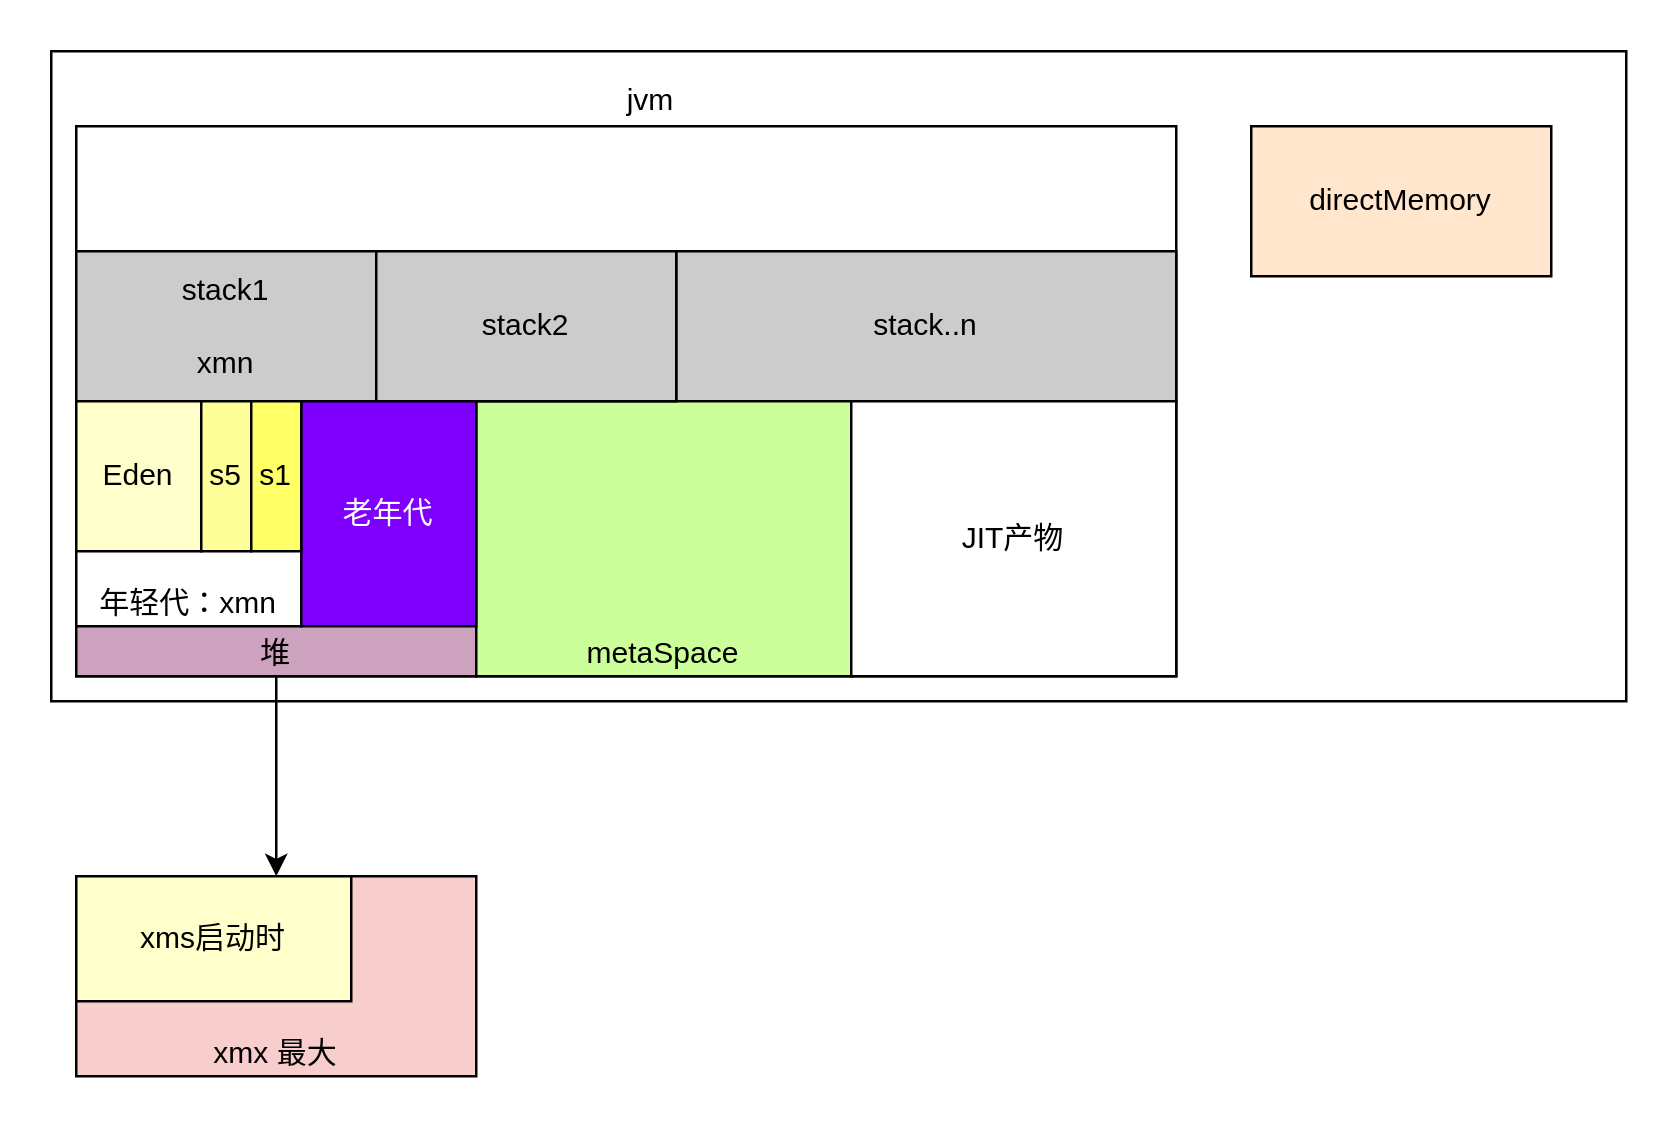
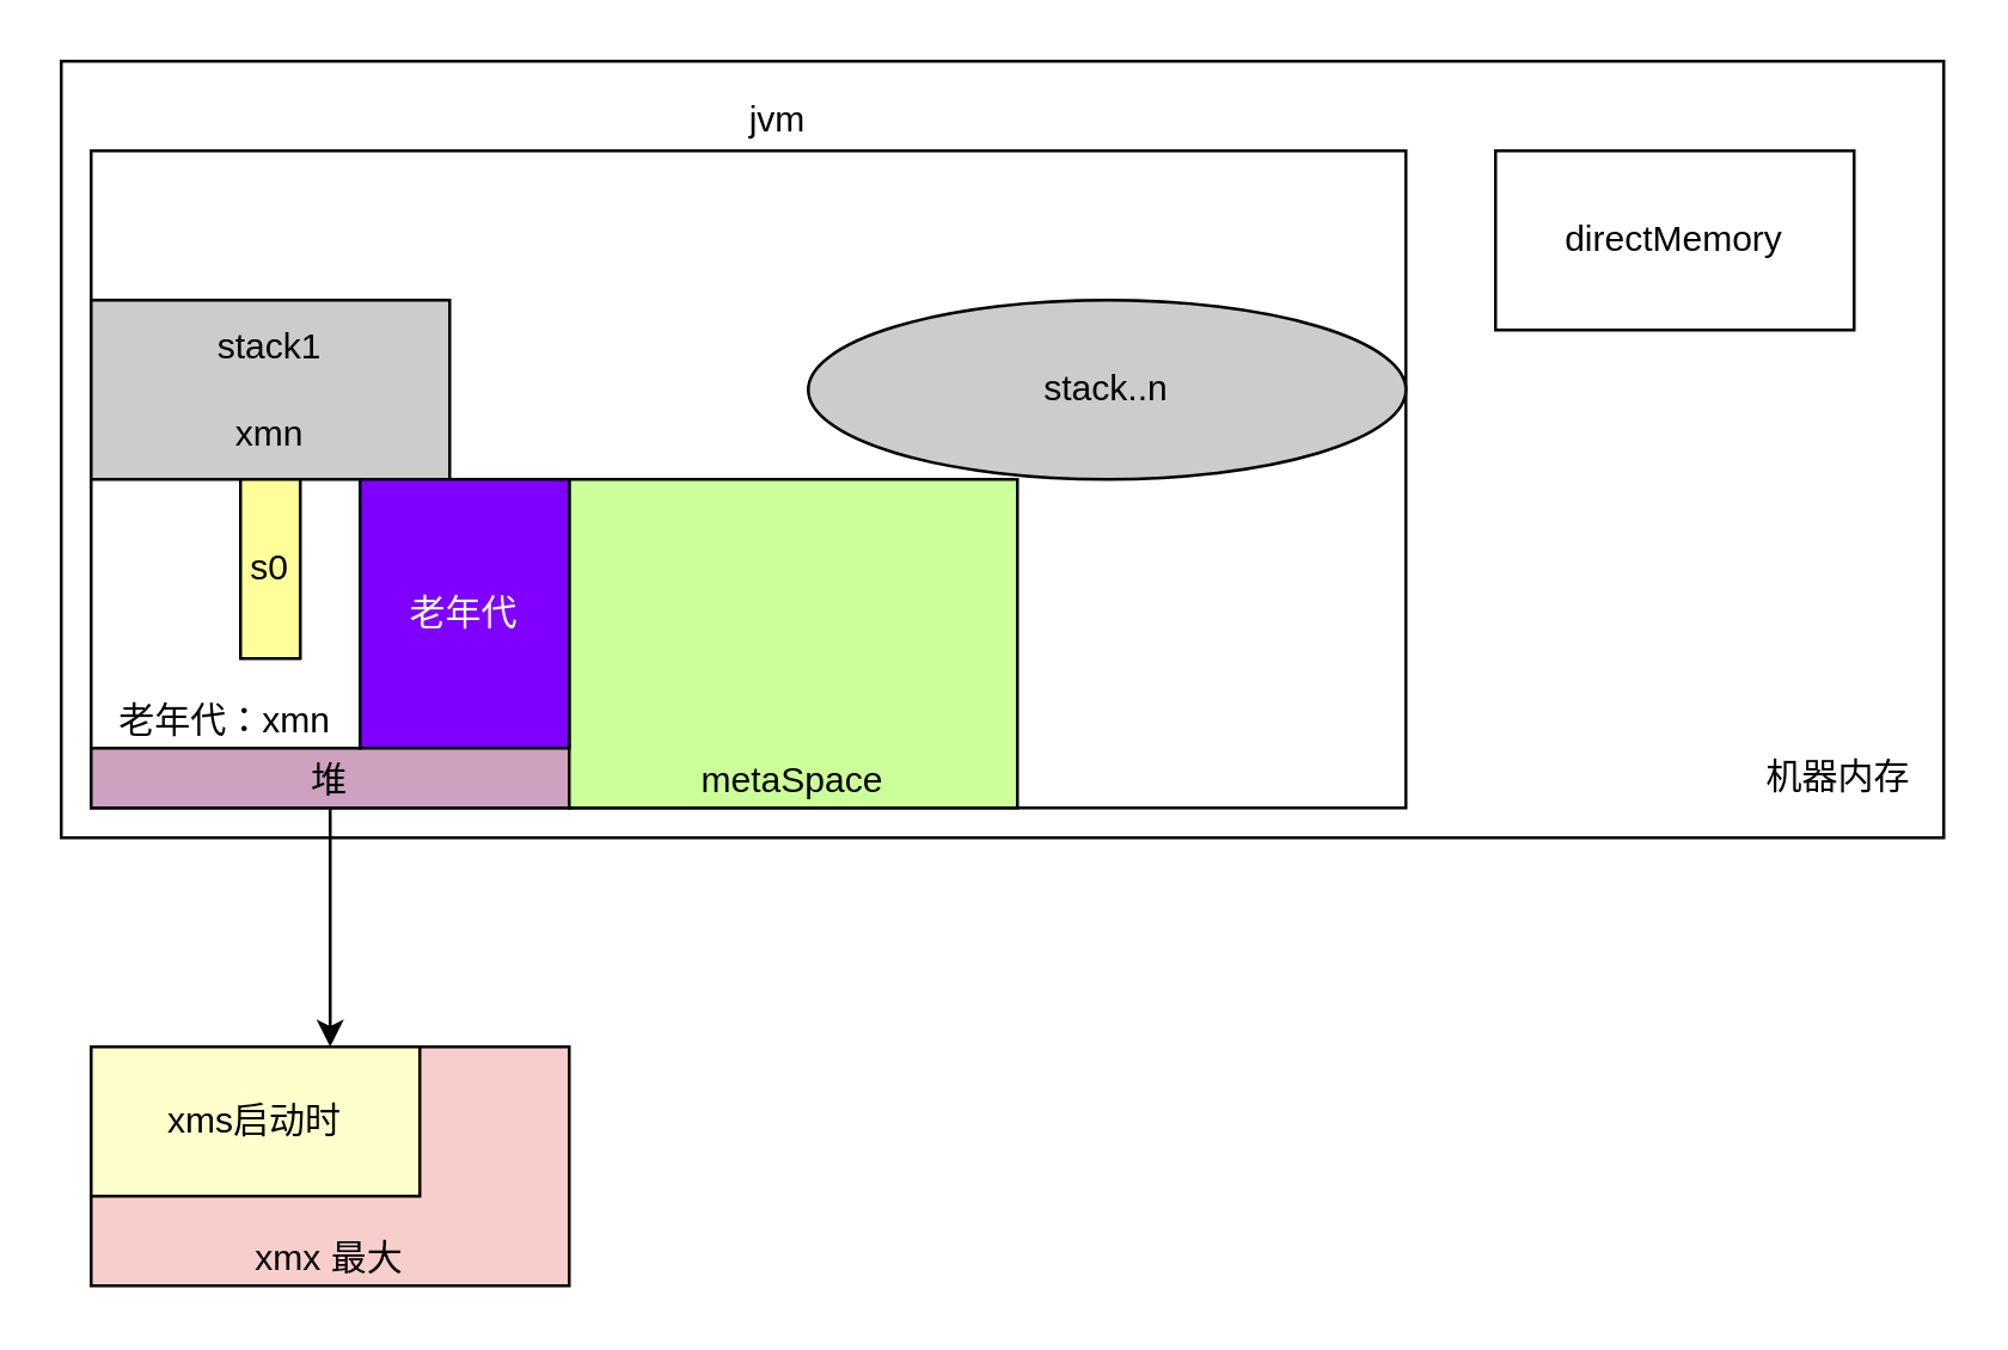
  <mxCell id="0" />
  <mxCell id="1" parent="0" />
  <mxCell id="2" value="" parent="1" style="rounded=0;whiteSpace=wrap;html=1;" vertex="1"><mxGeometry as="geometry" x="20" y="20" width="630" height="260" /></mxCell>
  <mxCell id="3" value="&lt;br&gt;&lt;br&gt;&lt;br&gt;&lt;br&gt;&lt;br&gt;&lt;br&gt;&lt;br&gt;&lt;br&gt;&lt;br&gt;&lt;br&gt;&lt;br&gt;&lt;br&gt;&lt;br&gt;jvm" parent="1" style="rounded=0;whiteSpace=wrap;html=1;verticalAlign=bottom;" vertex="1"><mxGeometry as="geometry" x="30" y="50" width="440" height="220" /></mxCell>
- <mxCell id="4" value="directMemory" parent="1" style="rounded=0;whiteSpace=wrap;html=1;fillColor=#ffe6cc;" vertex="1"><mxGeometry as="geometry" x="500" y="50" width="120" height="60" /></mxCell>
+ <mxCell id="4" value="directMemory" parent="1" style="rounded=0;whiteSpace=wrap;html=1;" vertex="1"><mxGeometry as="geometry" x="500" y="50" width="120" height="60" /></mxCell>
+ <mxCell id="5" value="机器内存" parent="1" style="text;html=1;strokeColor=none;fillColor=none;align=center;verticalAlign=middle;whiteSpace=wrap;rounded=0;" vertex="1"><mxGeometry as="geometry" x="590" y="250" width="50" height="20" /></mxCell>
  <mxCell id="6" parent="1" style="edgeStyle=orthogonalEdgeStyle;rounded=0;orthogonalLoop=1;jettySize=auto;html=1;exitX=0.5;exitY=1;exitDx=0;exitDy=0;fontColor=#000000;" edge="1" source="7"><mxGeometry as="geometry" relative="1"><mxPoint as="targetPoint" x="110" y="350" /></mxGeometry></mxCell>
  <mxCell id="7" value="堆" parent="1" style="rounded=0;whiteSpace=wrap;html=1;verticalAlign=bottom;fillColor=#CDA2BE;" vertex="1"><mxGeometry as="geometry" x="30" y="160" width="160" height="110" /></mxCell>
  <mxCell id="8" value="stack1&lt;br&gt;&lt;br&gt;xmn" parent="1" style="rounded=0;whiteSpace=wrap;html=1;fillColor=#CCCCCC;" vertex="1"><mxGeometry as="geometry" x="30" y="100" width="120" height="60" /></mxCell>
- <mxCell id="9" value="stack..n" parent="1" style="rounded=0;whiteSpace=wrap;html=1;fillColor=#CCCCCC;" vertex="1"><mxGeometry as="geometry" x="270" y="100" width="200" height="60" /></mxCell>
+ <mxCell id="9" value="stack..n" parent="1" style="ellipse;whiteSpace=wrap;html=1;fillColor=#CCCCCC;" vertex="1"><mxGeometry as="geometry" x="270" y="100" width="200" height="60" /></mxCell>
  <mxCell id="10" value="metaSpace" parent="1" style="rounded=0;whiteSpace=wrap;html=1;verticalAlign=bottom;fillColor=#CCFF99;" vertex="1"><mxGeometry as="geometry" x="190" y="160" width="150" height="110" /></mxCell>
- <mxCell id="11" value="JIT产物" parent="1" style="rounded=0;whiteSpace=wrap;html=1;" vertex="1"><mxGeometry as="geometry" x="340" y="160" width="130" height="110" /></mxCell>
  <mxCell id="12" value="jvm" parent="1" style="text;html=1;strokeColor=none;fillColor=none;align=center;verticalAlign=middle;whiteSpace=wrap;rounded=0;" vertex="1"><mxGeometry as="geometry" x="240" y="30" width="40" height="20" /></mxCell>
- <mxCell id="13" value="年轻代：xmn" parent="1" style="rounded=0;whiteSpace=wrap;html=1;verticalAlign=bottom;" vertex="1"><mxGeometry as="geometry" x="30" y="160" width="90" height="90" /></mxCell>
- <mxCell id="14" value="stack2" parent="1" style="rounded=0;whiteSpace=wrap;html=1;fillColor=#CCCCCC;" vertex="1"><mxGeometry as="geometry" x="150" y="100" width="120" height="60" /></mxCell>
+ <mxCell id="13" value="老年代：xmn" parent="1" style="rounded=0;whiteSpace=wrap;html=1;verticalAlign=bottom;" vertex="1"><mxGeometry as="geometry" x="30" y="160" width="90" height="90" /></mxCell>
  <mxCell id="15" value="老年代" parent="1" style="rounded=0;whiteSpace=wrap;html=1;fillColor=#7F00FF;fontColor=#FFFFFF;" vertex="1"><mxGeometry as="geometry" x="120" y="160" width="70" height="90" /></mxCell>
- <mxCell id="16" value="Eden" parent="1" style="rounded=0;whiteSpace=wrap;html=1;fillColor=#FFFFCC;" vertex="1"><mxGeometry as="geometry" x="30" y="160" width="50" height="60" /></mxCell>
- <mxCell id="17" value="s5" parent="1" style="rounded=0;whiteSpace=wrap;html=1;fillColor=#FFFF99;" vertex="1"><mxGeometry as="geometry" x="80" y="160" width="20" height="60" /></mxCell>
- <mxCell id="18" value="s1" parent="1" style="rounded=0;whiteSpace=wrap;html=1;fillColor=#FFFF66;" vertex="1"><mxGeometry as="geometry" x="100" y="160" width="20" height="60" /></mxCell>
+ <mxCell id="17" value="s0" parent="1" style="rounded=0;whiteSpace=wrap;html=1;fillColor=#FFFF99;" vertex="1"><mxGeometry as="geometry" x="80" y="160" width="20" height="60" /></mxCell>
  <mxCell id="19" value="xmx 最大" parent="1" style="rounded=0;whiteSpace=wrap;html=1;fillColor=#f8cecc;fontColor=#000000;verticalAlign=bottom;" vertex="1"><mxGeometry as="geometry" x="30" y="350" width="160" height="80" /></mxCell>
  <mxCell id="20" value="xms启动时" parent="1" style="rounded=0;whiteSpace=wrap;html=1;fillColor=#FFFFCC;fontColor=#000000;" vertex="1"><mxGeometry as="geometry" x="30" y="350" width="110" height="50" /></mxCell>
